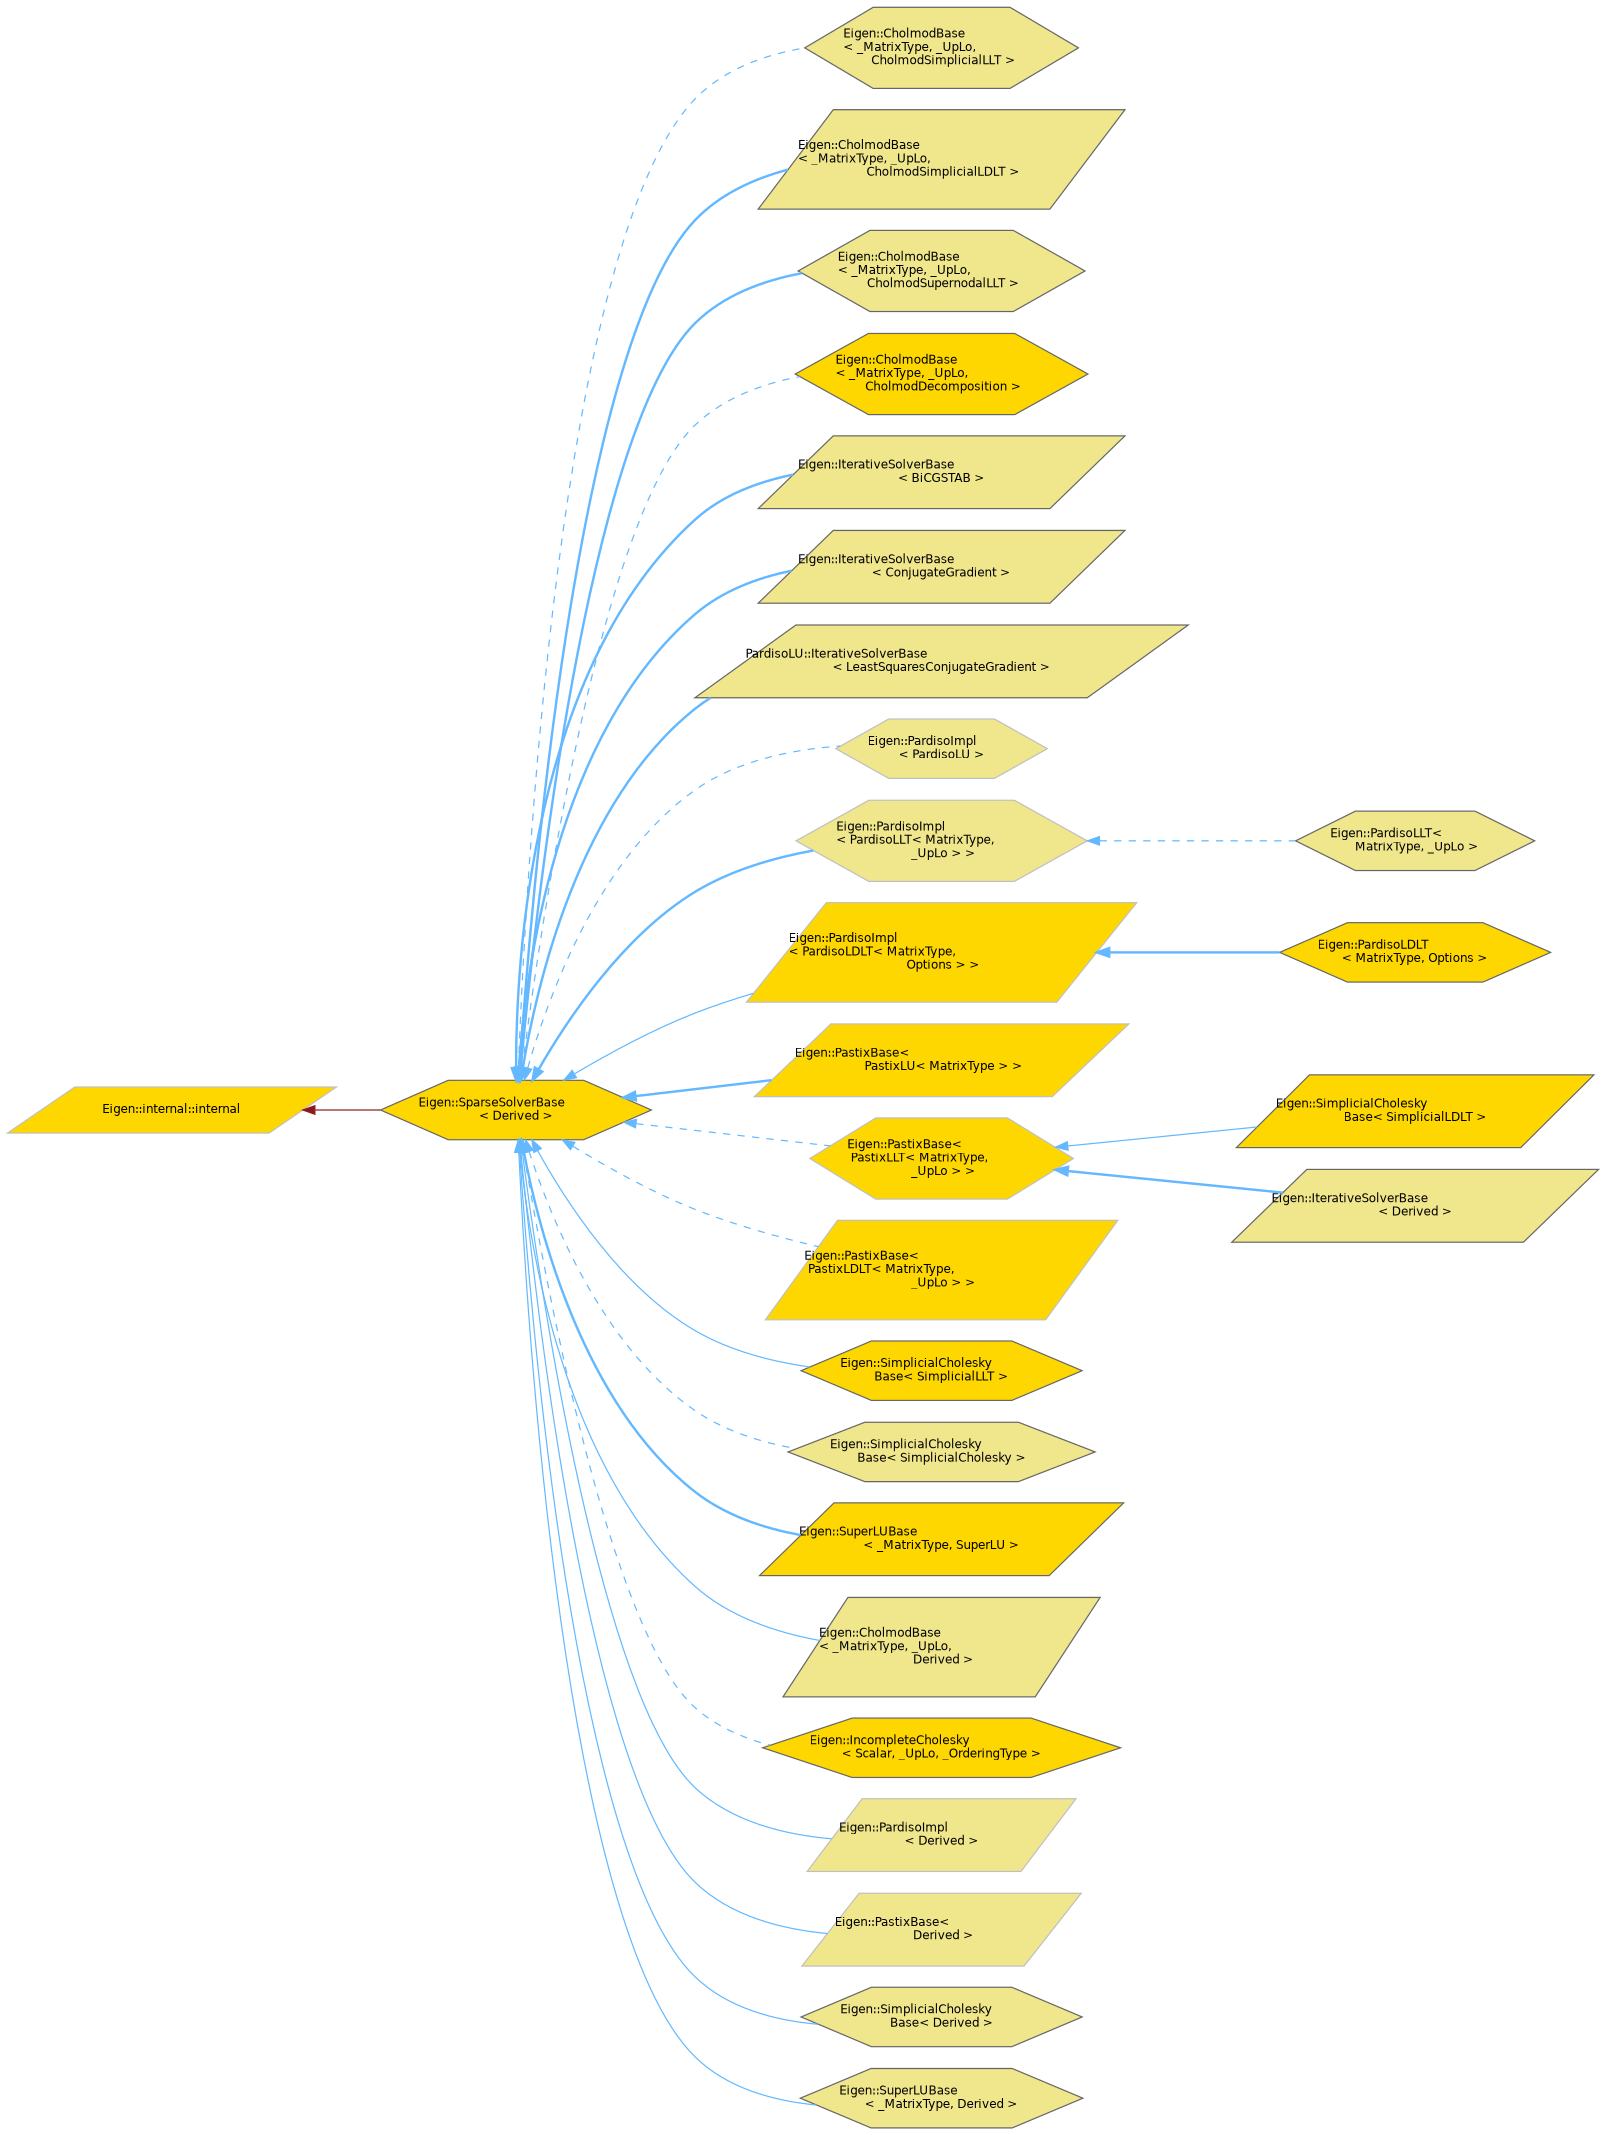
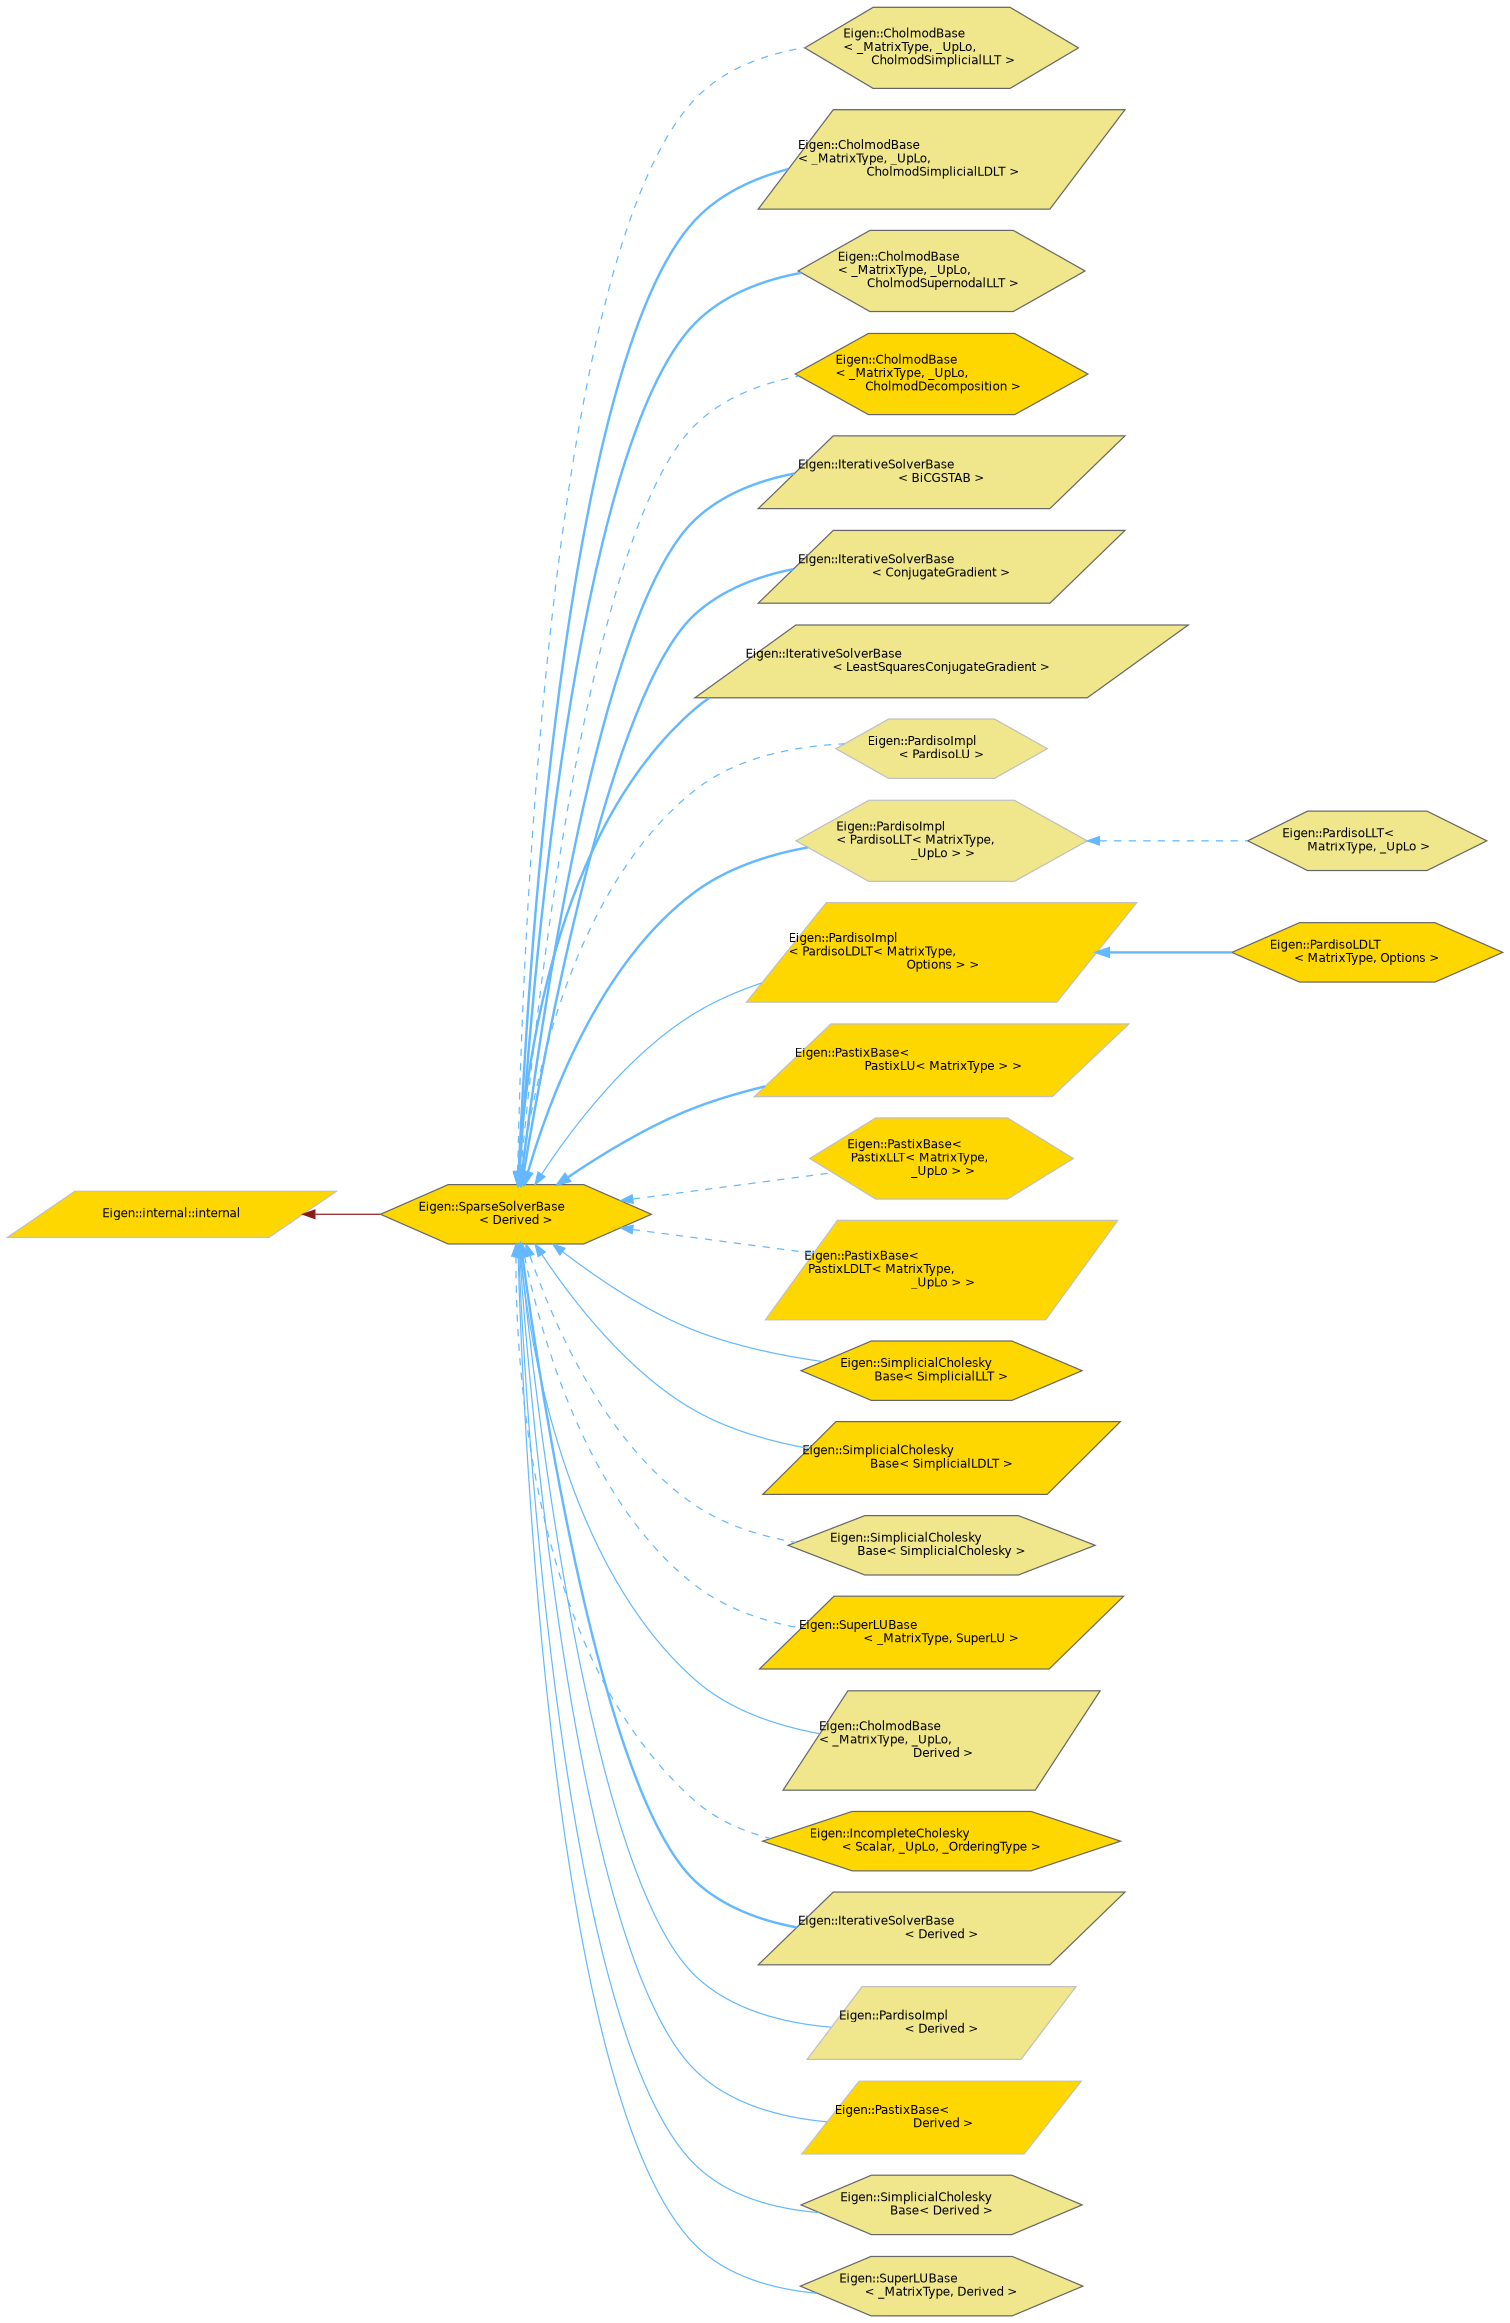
  digraph {
    rankdir=LR
    node [color=gray40 fillcolor=khaki fontname=Helvetica fontsize=10 shape=hexagon style=filled]
    edge [color=steelblue1 dir=back fontname=Helvetica fontsize=10 labelfontname=Helvetica labelfontsize=10 style=dashed]
    n1 [fillcolor=gold fontcolor=black height=0.2 label="Eigen::SparseSolverBase\l\< Derived \>" width=0.4]
    n2 [height=0.2 label="Eigen::CholmodBase\l\< _MatrixType, _UpLo,\l CholmodSimplicialLLT \>" width=0.4]
    n3 [height=0.2 label="Eigen::CholmodBase\l\< _MatrixType, _UpLo,\l CholmodSimplicialLDLT \>" shape=parallelogram width=0.4]
    n4 [height=0.2 label="Eigen::CholmodBase\l\< _MatrixType, _UpLo,\l CholmodSupernodalLLT \>" width=0.4]
    n5 [fillcolor=gold height=0.2 label="Eigen::CholmodBase\l\< _MatrixType, _UpLo,\l CholmodDecomposition \>" width=0.4]
    n6 [height=0.2 label="Eigen::IterativeSolverBase\l\< BiCGSTAB \>" shape=parallelogram width=0.4]
    n7 [height=0.2 label="Eigen::IterativeSolverBase\l\< ConjugateGradient \>" shape=parallelogram width=0.4]
-   n8 [height=0.2 label="PardisoLU::IterativeSolverBase\l\< LeastSquaresConjugateGradient \>" shape=parallelogram width=0.4]
+   n8 [height=0.2 label="Eigen::IterativeSolverBase\l\< LeastSquaresConjugateGradient \>" shape=parallelogram width=0.4]
    n9 [color=grey75 height=0.2 label="Eigen::PardisoImpl\l\< PardisoLU \>" width=0.4]
    n10 [color=grey75 height=0.2 label="Eigen::PardisoImpl\l\< PardisoLLT\< MatrixType,\l _UpLo \> \>" width=0.4]
    n11 [color=grey75 fillcolor=gold height=0.2 label="Eigen::PardisoImpl\l\< PardisoLDLT\< MatrixType,\l Options \> \>" shape=parallelogram width=0.4]
    n12 [color=grey75 fillcolor=gold height=0.2 label="Eigen::PastixBase\<\l PastixLU\< MatrixType \> \>" shape=parallelogram width=0.4]
    n13 [color=grey75 fillcolor=gold height=0.2 label="Eigen::PastixBase\<\l PastixLLT\< MatrixType,\l _UpLo \> \>" width=0.4]
    n14 [color=grey75 fillcolor=gold height=0.2 label="Eigen::PastixBase\<\l PastixLDLT\< MatrixType,\l _UpLo \> \>" shape=parallelogram width=0.4]
    n15 [fillcolor=gold height=0.2 label="Eigen::SimplicialCholesky\lBase\< SimplicialLLT \>" width=0.4]
    n16 [fillcolor=gold height=0.2 label="Eigen::SimplicialCholesky\lBase\< SimplicialLDLT \>" shape=parallelogram width=0.4]
    n17 [height=0.2 label="Eigen::SimplicialCholesky\lBase\< SimplicialCholesky \>" width=0.4]
    n18 [fillcolor=gold height=0.2 label="Eigen::SuperLUBase\l\< _MatrixType, SuperLU \>" shape=parallelogram width=0.4]
    n19 [height=0.2 label="Eigen::CholmodBase\l\< _MatrixType, _UpLo,\l Derived \>" shape=parallelogram width=0.4]
    n20 [fillcolor=gold height=0.2 label="Eigen::IncompleteCholesky\l\< Scalar, _UpLo, _OrderingType \>" width=0.4]
    n21 [height=0.2 label="Eigen::IterativeSolverBase\l\< Derived \>" shape=parallelogram width=0.4]
    n22 [color=grey75 height=0.2 label="Eigen::PardisoImpl\l\< Derived \>" shape=parallelogram width=0.4]
-   n23 [color=grey75 height=0.2 label="Eigen::PastixBase\<\l Derived \>" shape=parallelogram width=0.4]
+   n23 [color=grey75 fillcolor=gold height=0.2 label="Eigen::PastixBase\<\l Derived \>" shape=parallelogram width=0.4]
    n24 [height=0.2 label="Eigen::SimplicialCholesky\lBase\< Derived \>" width=0.4]
    n25 [height=0.2 label="Eigen::SuperLUBase\l\< _MatrixType, Derived \>" width=0.4]
    n26 [height=0.2 label="Eigen::PardisoLLT\<\l MatrixType, _UpLo \>" width=0.4]
    n27 [fillcolor=gold height=0.2 label="Eigen::PardisoLDLT\l\< MatrixType, Options \>" width=0.4]
    n28 [color=grey75 fillcolor=gold height=0.2 label="Eigen::internal::internal" shape=parallelogram width=0.4]
    n1 -> n2
    n1 -> n3 [style=bold]
    n1 -> n4 [style=bold]
    n1 -> n5
    n1 -> n6 [style=bold]
    n1 -> n7 [style=bold]
    n1 -> n8 [style=bold]
    n1 -> n9
    n1 -> n10 [style=bold]
    n1 -> n11 [style=solid]
    n1 -> n12 [style=bold]
    n1 -> n13
    n1 -> n14
    n1 -> n15 [style=solid]
-   n13 -> n16 [style=solid]
+   n1 -> n16 [style=solid]
    n1 -> n17
-   n1 -> n18 [style=bold]
+   n1 -> n18
    n1 -> n19 [style=solid]
    n1 -> n20
-   n13 -> n21 [style=bold]
+   n1 -> n21 [style=bold]
    n1 -> n22 [style=solid]
    n1 -> n23 [style=solid]
    n1 -> n24 [style=solid]
    n1 -> n25 [style=solid]
    n10 -> n26
    n11 -> n27 [style=bold]
    n28 -> n1 [color=firebrick4 style=solid]
  }
